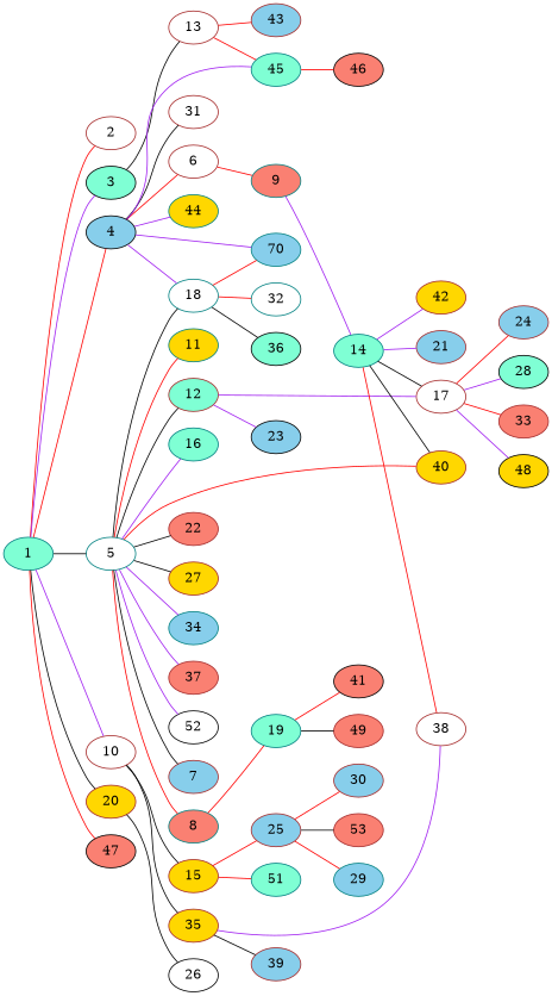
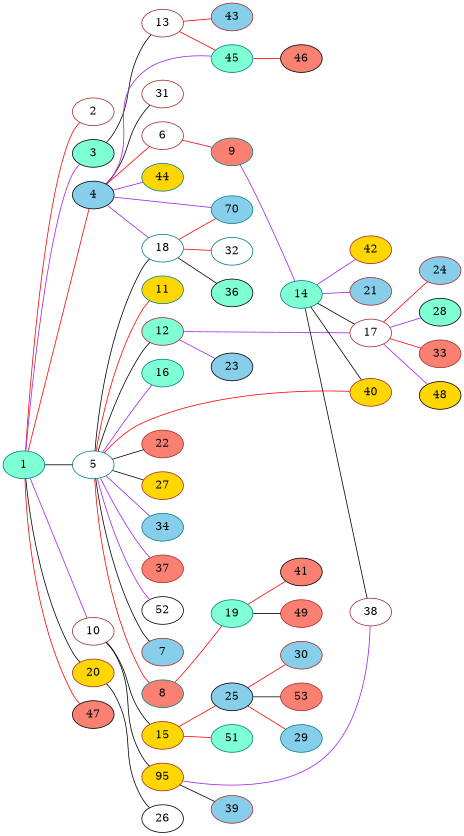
  graph {
    rankdir=LR
    node [color=brown fillcolor=white style=filled]
    edge [color=red]
    1 [color=teal fillcolor=aquamarine]
    2
    3 [color=black fillcolor=aquamarine]
    4 [color=black fillcolor=skyblue]
    5 [color=teal]
    10
    20 [fillcolor=gold]
    47 [color=black fillcolor=salmon]
    13
    6
    18 [color=teal]
    31
    44 [color=teal fillcolor=gold]
    45 [color=teal fillcolor=aquamarine]
    n15 [color=teal fillcolor=skyblue label=70]
    7 [fillcolor=skyblue]
    8 [color=teal fillcolor=salmon]
    11 [color=teal fillcolor=gold]
    12 [fillcolor=aquamarine]
    16 [color=teal fillcolor=aquamarine]
    22 [fillcolor=salmon]
    27 [fillcolor=gold]
    34 [color=teal fillcolor=skyblue]
    37 [fillcolor=salmon]
    40 [fillcolor=gold]
    52 [color=black]
    15 [fillcolor=gold]
-   35 [fillcolor=gold]
+   35 [fillcolor=gold label=95]
    26 [color=black]
    43 [fillcolor=skyblue]
    9 [color=teal fillcolor=salmon]
    32 [color=teal]
    36 [color=black fillcolor=aquamarine]
    46 [color=black fillcolor=salmon]
    19 [color=teal fillcolor=aquamarine]
    17
    23 [color=black fillcolor=skyblue]
    14 [color=teal fillcolor=aquamarine]
    41 [color=black fillcolor=salmon]
    49 [fillcolor=salmon]
    21 [fillcolor=skyblue]
    38
    42 [fillcolor=gold]
-   25 [fillcolor=skyblue]
+   25 [color=black fillcolor=skyblue]
    51 [color=teal fillcolor=aquamarine]
    39 [fillcolor=skyblue]
    24 [fillcolor=skyblue]
    28 [color=black fillcolor=aquamarine]
    33 [fillcolor=salmon]
    48 [color=black fillcolor=gold]
    29 [color=teal fillcolor=skyblue]
    30 [fillcolor=skyblue]
    53 [fillcolor=salmon]
    1 -- 2
    1 -- 3 [color=purple]
    1 -- 4
    1 -- 5 [color=black]
    1 -- 10 [color=purple]
    1 -- 20 [color=black]
    1 -- 47
    3 -- 13 [color=black]
    4 -- 6
    4 -- 18 [color=purple]
    4 -- 31 [color=black]
    4 -- 44 [color=purple]
    4 -- 45 [color=purple]
    4 -- n15 [color=purple]
    5 -- 18 [color=black]
    5 -- 7 [color=black]
    5 -- 8
    5 -- 11
    5 -- 12 [color=black]
    5 -- 16 [color=purple]
    5 -- 22 [color=black]
    5 -- 27 [color=black]
    5 -- 34 [color=purple]
    5 -- 37 [color=purple]
    5 -- 40
    5 -- 52 [color=purple]
    10 -- 15 [color=black]
    10 -- 35 [color=black]
    20 -- 26 [color=black]
    13 -- 45
    13 -- 43
    6 -- 9
    18 -- n15
    18 -- 32
    18 -- 36 [color=black]
    45 -- 46
    8 -- 19
    12 -- 17 [color=purple]
    12 -- 23 [color=purple]
    15 -- 25
    15 -- 51
    35 -- 38 [color=purple]
    35 -- 39 [color=black]
    9 -- 14 [color=purple]
    19 -- 41
    19 -- 49 [color=black]
    17 -- 24
    17 -- 28 [color=purple]
    17 -- 33
    17 -- 48 [color=purple]
    14 -- 40 [color=black]
    14 -- 17 [color=black]
    14 -- 21 [color=purple]
-   14 -- 38
+   14 -- 38 [color=black]
    14 -- 42 [color=purple]
    25 -- 29
    25 -- 30
    25 -- 53 [color=black]
  }
